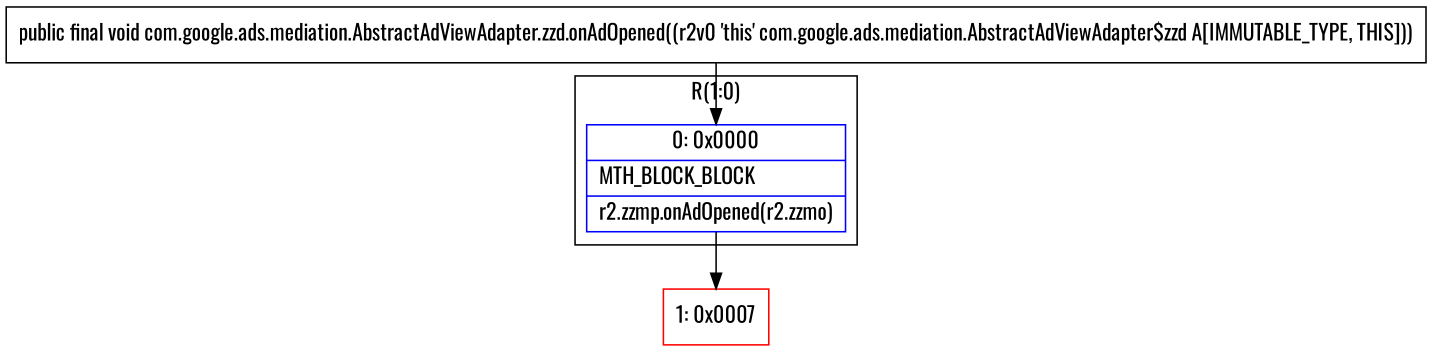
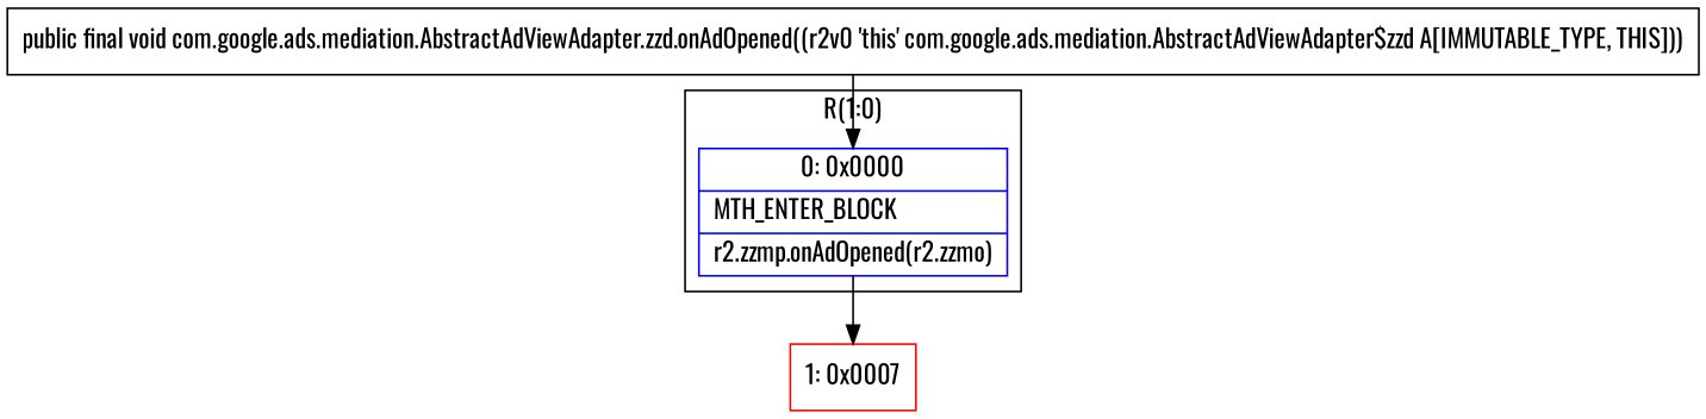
  digraph {
    fontname=Oswald
    node [shape=record fontname=Oswald]
    edge [fontname=Oswald]
-   n1 [color=blue label="{0\:\ 0x0000|MTH_BLOCK_BLOCK\l|r2.zzmp.onAdOpened(r2.zzmo)\l}"]
+   n1 [color=blue label="{0\:\ 0x0000|MTH_ENTER_BLOCK\l|r2.zzmp.onAdOpened(r2.zzmo)\l}"]
    n2 [color=red label="{1\:\ 0x0007}"]
    n3 [label="{public final void com.google.ads.mediation.AbstractAdViewAdapter.zzd.onAdOpened((r2v0 'this' com.google.ads.mediation.AbstractAdViewAdapter$zzd A[IMMUTABLE_TYPE, THIS])) }"]
    subgraph cluster_1 {
      label="R(1:0)"
      n1
    }
    n1 -> n2
    n3 -> n1
  }
